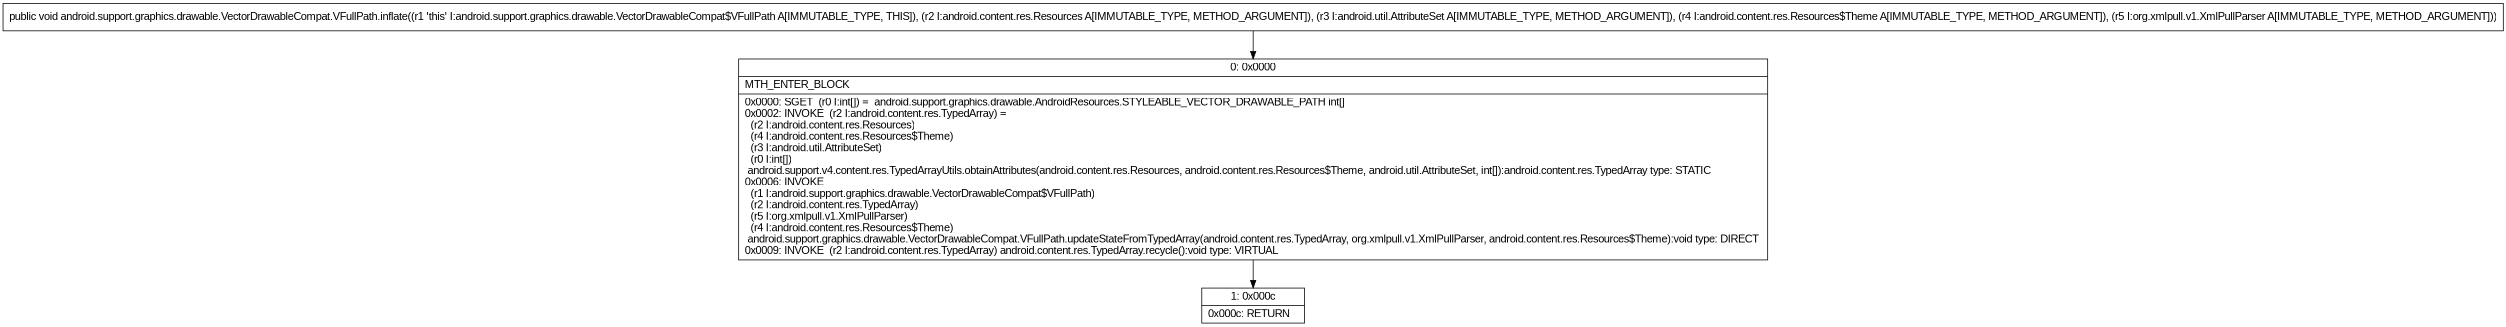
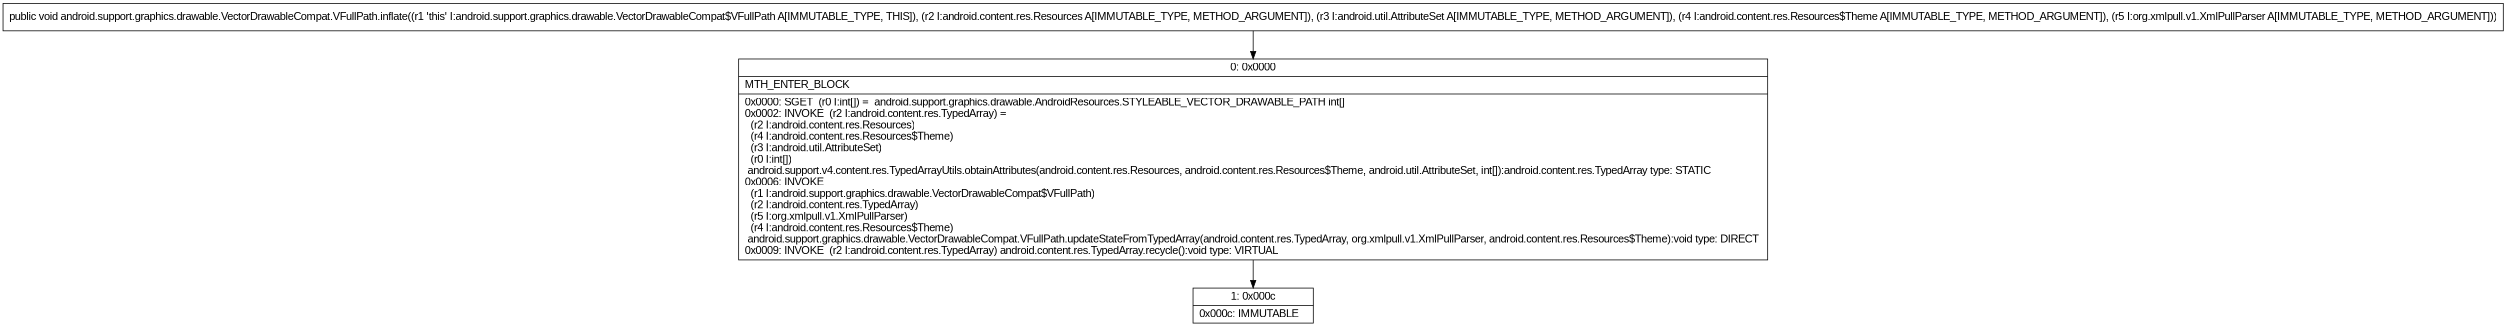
  digraph {
    fontname="Liberation Sans"
    node [shape=record fontname="Liberation Sans"]
    edge [fontname="Liberation Sans"]
    n1 [label="{0\:\ 0x0000|MTH_ENTER_BLOCK\l|0x0000: SGET  (r0 I:int[]) =  android.support.graphics.drawable.AndroidResources.STYLEABLE_VECTOR_DRAWABLE_PATH int[] \l0x0002: INVOKE  (r2 I:android.content.res.TypedArray) = \l  (r2 I:android.content.res.Resources)\l  (r4 I:android.content.res.Resources$Theme)\l  (r3 I:android.util.AttributeSet)\l  (r0 I:int[])\l android.support.v4.content.res.TypedArrayUtils.obtainAttributes(android.content.res.Resources, android.content.res.Resources$Theme, android.util.AttributeSet, int[]):android.content.res.TypedArray type: STATIC \l0x0006: INVOKE  \l  (r1 I:android.support.graphics.drawable.VectorDrawableCompat$VFullPath)\l  (r2 I:android.content.res.TypedArray)\l  (r5 I:org.xmlpull.v1.XmlPullParser)\l  (r4 I:android.content.res.Resources$Theme)\l android.support.graphics.drawable.VectorDrawableCompat.VFullPath.updateStateFromTypedArray(android.content.res.TypedArray, org.xmlpull.v1.XmlPullParser, android.content.res.Resources$Theme):void type: DIRECT \l0x0009: INVOKE  (r2 I:android.content.res.TypedArray) android.content.res.TypedArray.recycle():void type: VIRTUAL \l}"]
-   n2 [label="{1\:\ 0x000c|0x000c: RETURN   \l}"]
+   n2 [label="{1\:\ 0x000c|0x000c: IMMUTABLE   \l}"]
    n3 [label="{public void android.support.graphics.drawable.VectorDrawableCompat.VFullPath.inflate((r1 'this' I:android.support.graphics.drawable.VectorDrawableCompat$VFullPath A[IMMUTABLE_TYPE, THIS]), (r2 I:android.content.res.Resources A[IMMUTABLE_TYPE, METHOD_ARGUMENT]), (r3 I:android.util.AttributeSet A[IMMUTABLE_TYPE, METHOD_ARGUMENT]), (r4 I:android.content.res.Resources$Theme A[IMMUTABLE_TYPE, METHOD_ARGUMENT]), (r5 I:org.xmlpull.v1.XmlPullParser A[IMMUTABLE_TYPE, METHOD_ARGUMENT])) }"]
    n1 -> n2
    n3 -> n1
  }
